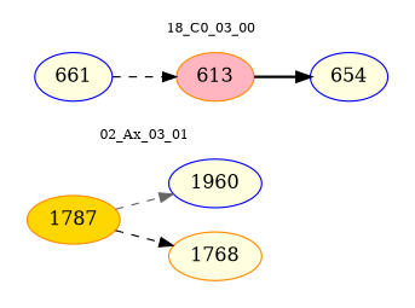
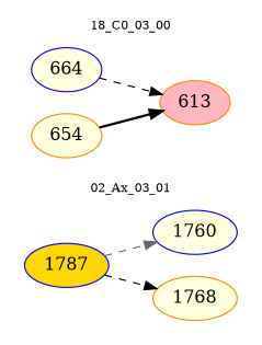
  digraph {
    rankdir=LR
    node [color=blue fillcolor=lightyellow style=filled]
    edge [color=black style=dashed]
    n1 [color=darkorange label=1768]
-   n2 [color=darkorange fillcolor=gold label=1787]
-   n3 [label=1960]
-   n4 [label=661]
+   n2 [fillcolor=gold label=1787]
+   n3 [label=1760]
+   n4 [label=664]
    n5 [color=darkorange fillcolor=lightpink label=613]
-   n6 [label=654]
+   n6 [color=darkorange label=654]
    subgraph cluster_1 {
      color=white
      fontsize=10
      label="02_Ax_03_01"
      n1
      n2
      n3
    }
    subgraph cluster_2 {
      color=white
      fontsize=10
      label="18_C0_03_00"
      n4
      n5
      n6
    }
    n2 -> n1
    n2 -> n3 [color=gray40]
    n4 -> n5
-   n5 -> n6 [style=bold]
+   n6 -> n5 [style=bold]
  }
